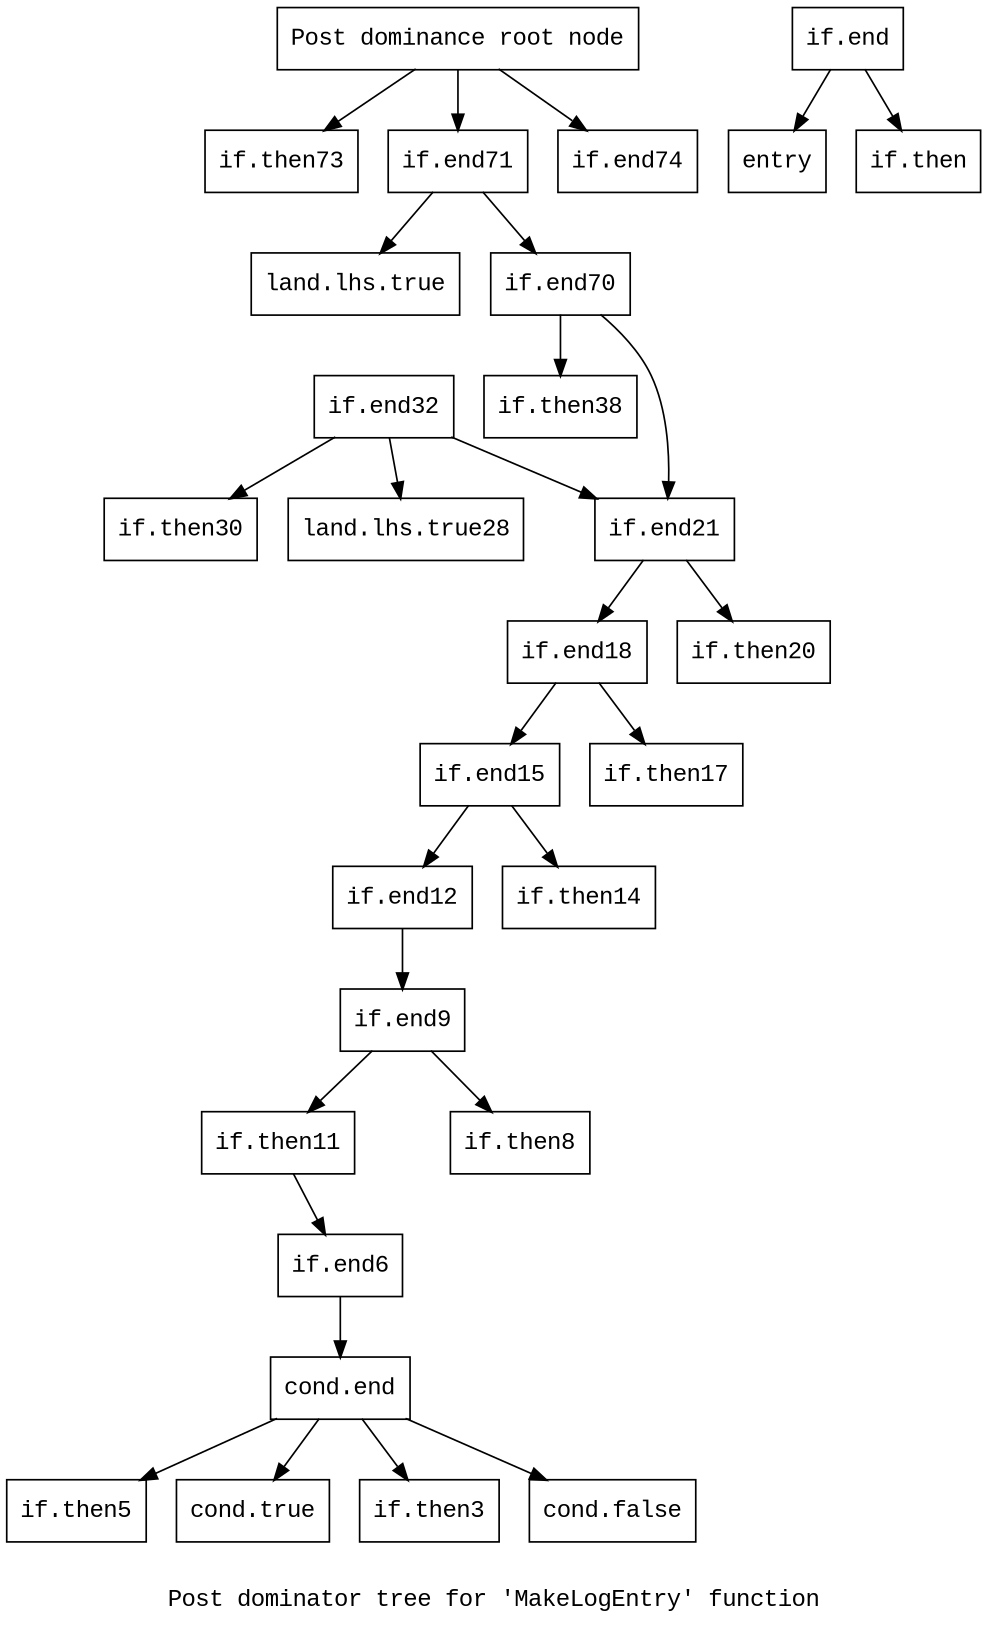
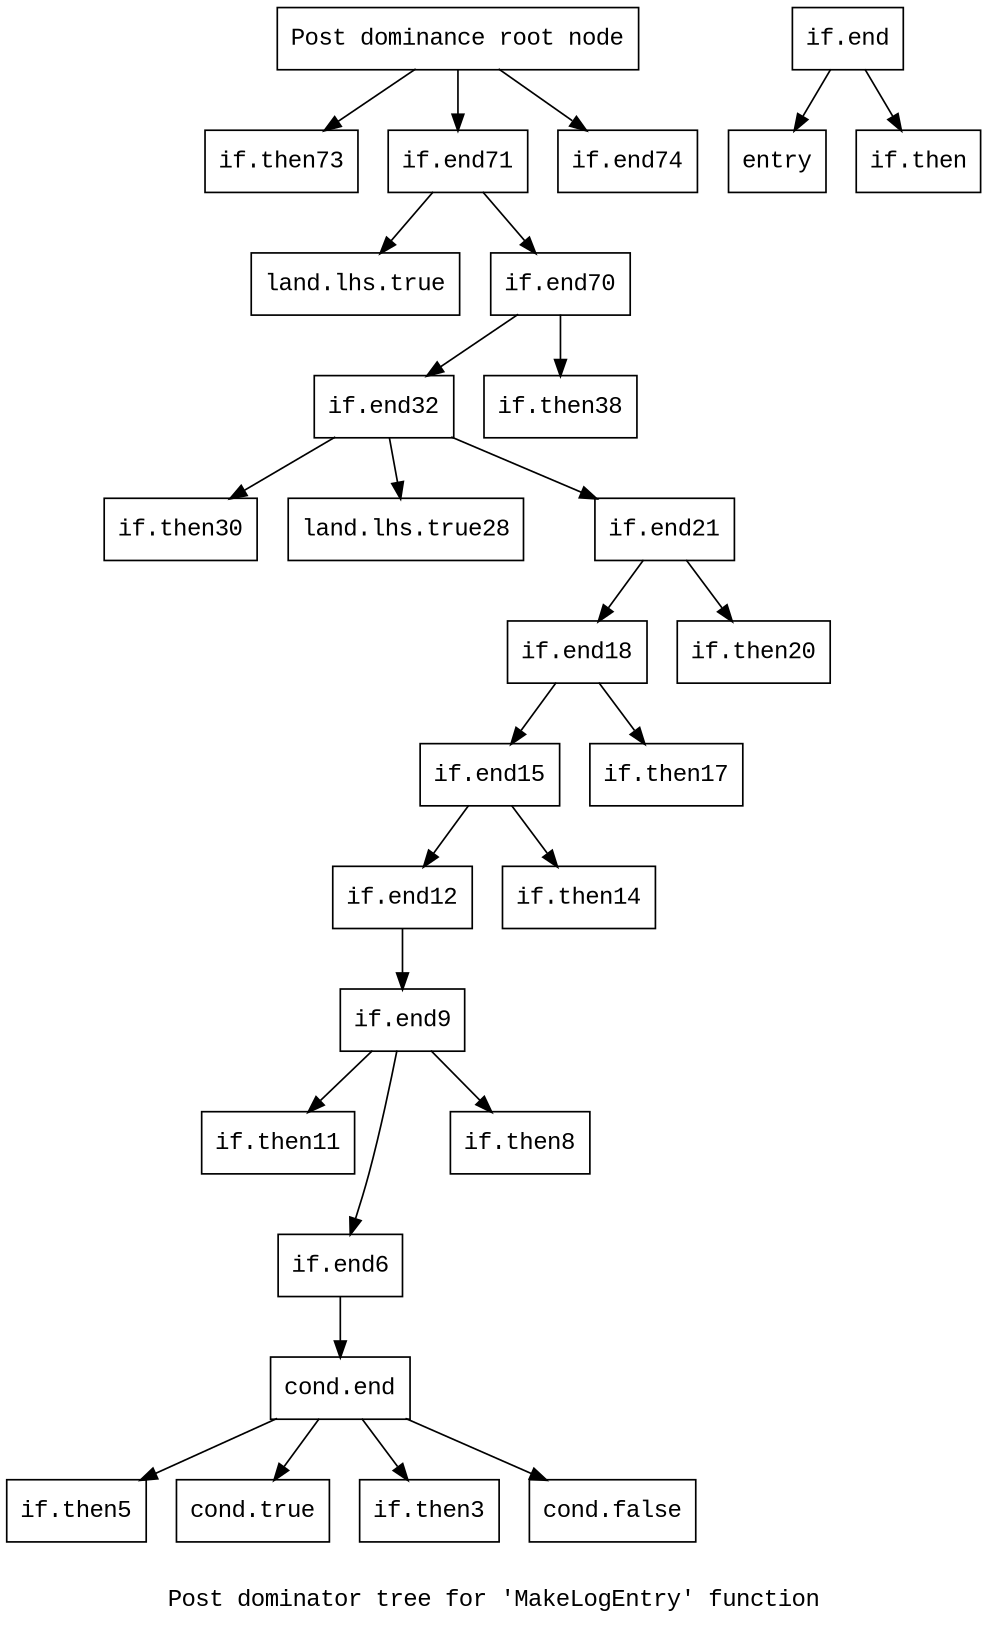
  digraph {
    fontname="Liberation Mono"
    label="Post dominator tree for 'MakeLogEntry' function"
    node [fontname="Liberation Mono" shape=record]
    edge [fontname="Liberation Mono"]
    n1 [label="{Post dominance root node}"]
    n2 [label="{if.then73}"]
    n3 [label="{if.end71}"]
    n4 [label="{if.end74}"]
    n5 [label="{land.lhs.true}"]
    n6 [label="{if.end70}"]
    n7 [label="{if.end}"]
    n8 [label="{entry}"]
    n9 [label="{if.then}"]
    n10 [label="{if.end32}"]
    n11 [label="{if.then38}"]
    n12 [label="{if.then30}"]
    n13 [label="{land.lhs.true28}"]
    n14 [label="{if.end21}"]
    n15 [label="{if.end18}"]
    n16 [label="{if.then20}"]
    n17 [label="{if.end15}"]
    n18 [label="{if.then17}"]
    n19 [label="{if.end12}"]
    n20 [label="{if.then14}"]
    n21 [label="{if.end9}"]
    n22 [label="{if.then11}"]
    n23 [label="{if.end6}"]
    n24 [label="{if.then8}"]
    n25 [label="{cond.end}"]
    n26 [label="{if.then5}"]
    n27 [label="{cond.true}"]
    n28 [label="{if.then3}"]
    n29 [label="{cond.false}"]
    n1 -> n2
    n1 -> n3
    n1 -> n4
    n3 -> n5
    n3 -> n6
-   n6 -> n14
+   n6 -> n10
    n6 -> n11
    n7 -> n8
    n7 -> n9
    n10 -> n12
    n10 -> n13
    n10 -> n14
    n14 -> n15
    n14 -> n16
    n15 -> n17
    n15 -> n18
    n17 -> n19
    n17 -> n20
    n19 -> n21
    n21 -> n22
-   n22 -> n23
+   n21 -> n23
    n21 -> n24
    n23 -> n25
    n25 -> n26
    n25 -> n27
    n25 -> n28
    n25 -> n29
  }
